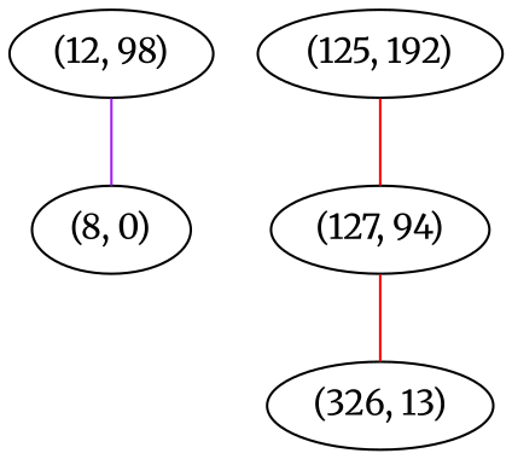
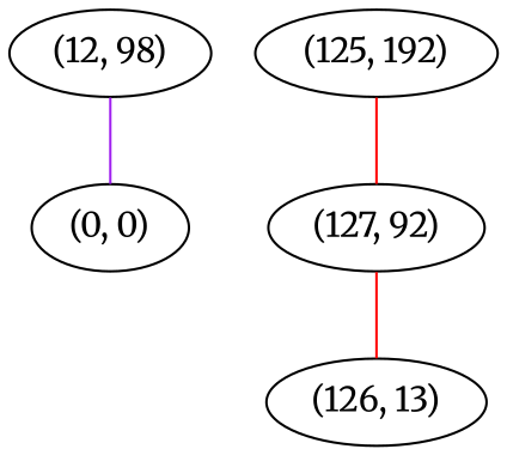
  graph {
    fontname=Merriweather
    node [fontname=Merriweather]
    edge [color=red fontname=Merriweather weight=1]
    "(12, 98)"
-   "(0, 0)" [label="(8, 0)"]
-   "(127, 94)"
-   "(126, 13)" [label="(326, 13)"]
+   "(0, 0)"
+   "(127, 94)" [label="(127, 92)"]
+   "(126, 13)"
    "(125, 192)"
    "(12, 98)" -- "(0, 0)" [color=purple weight=4]
    "(127, 94)" -- "(126, 13)"
    "(125, 192)" -- "(127, 94)"
  }
